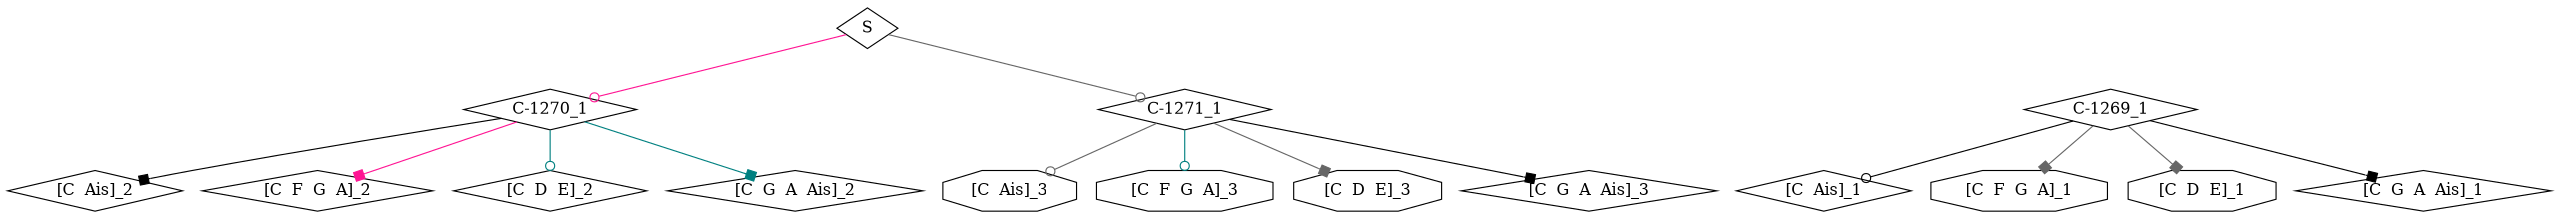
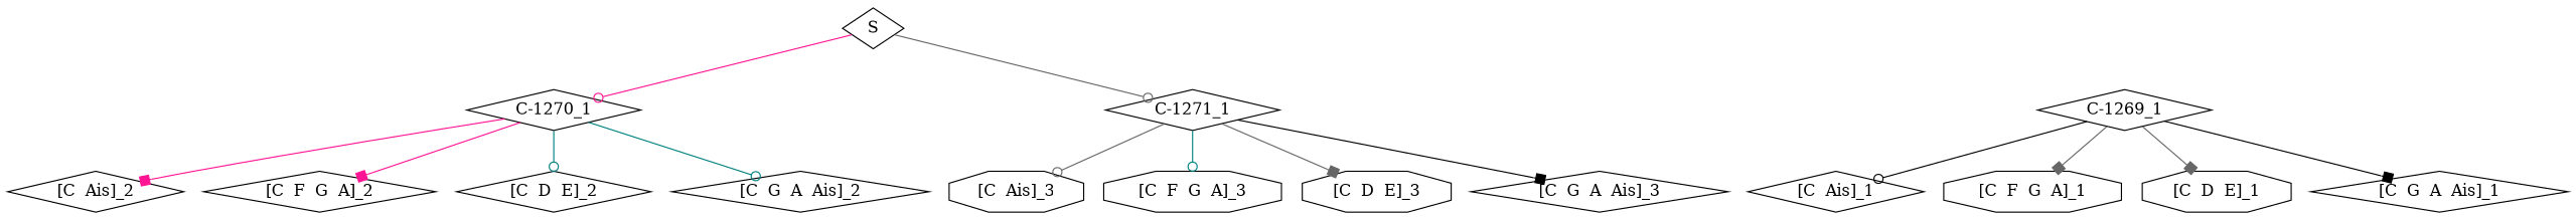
  digraph {
    node [shape=diamond]
    edge [arrowhead=odot color=gray40]
    S
    "C-1269_1"
    "C-1270_1"
    "C-1271_1"
    "[C  Ais]_1"
    "[C  F  G  A]_1" [shape=octagon]
    "[C  D  E]_1" [shape=octagon]
    "[C  G  A  Ais]_1"
    "[C  Ais]_2"
    "[C  F  G  A]_2"
    "[C  D  E]_2"
    "[C  G  A  Ais]_2"
    "[C  Ais]_3" [shape=octagon]
    "[C  F  G  A]_3" [shape=octagon]
    "[C  D  E]_3" [shape=octagon]
    "[C  G  A  Ais]_3"
    subgraph sub_1 {
      rank=min
      S
    }
    subgraph sub_2 {
      rank=same
      "C-1269_1"
      "C-1270_1"
      "C-1271_1"
    }
    subgraph sub_3 {
      rank=same
      "[C  Ais]_1"
      "[C  F  G  A]_1"
      "[C  D  E]_1"
      "[C  G  A  Ais]_1"
      "[C  Ais]_2"
      "[C  F  G  A]_2"
      "[C  D  E]_2"
      "[C  G  A  Ais]_2"
      "[C  Ais]_3"
      "[C  F  G  A]_3"
      "[C  D  E]_3"
      "[C  G  A  Ais]_3"
    }
    S -> "C-1270_1" [color=deeppink]
    S -> "C-1271_1"
    "C-1269_1" -> "[C  Ais]_1" [color=black]
    "C-1269_1" -> "[C  F  G  A]_1" [arrowhead=box]
    "C-1269_1" -> "[C  D  E]_1" [arrowhead=box]
    "C-1269_1" -> "[C  G  A  Ais]_1" [arrowhead=box color=black]
-   "C-1270_1" -> "[C  Ais]_2" [arrowhead=box color=black]
+   "C-1270_1" -> "[C  Ais]_2" [arrowhead=box color=deeppink]
    "C-1270_1" -> "[C  F  G  A]_2" [arrowhead=box color=deeppink]
    "C-1270_1" -> "[C  D  E]_2" [color=teal]
-   "C-1270_1" -> "[C  G  A  Ais]_2" [arrowhead=box color=teal]
+   "C-1270_1" -> "[C  G  A  Ais]_2" [color=teal]
    "C-1271_1" -> "[C  Ais]_3"
    "C-1271_1" -> "[C  F  G  A]_3" [color=teal]
    "C-1271_1" -> "[C  D  E]_3" [arrowhead=box]
    "C-1271_1" -> "[C  G  A  Ais]_3" [arrowhead=box color=black]
  }
